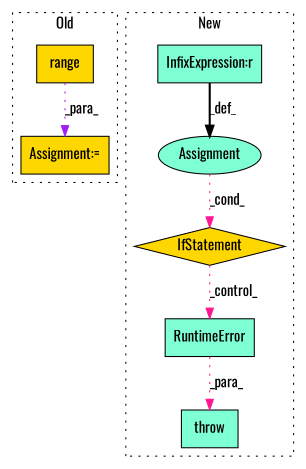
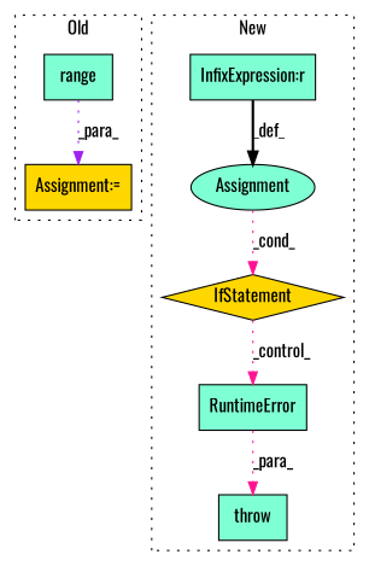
  digraph {
    fontname=Oswald
    node [a=32 fillcolor=aquamarine fontname=Oswald shape=box style=filled]
    edge [color=deeppink fontname=Oswald style=dotted]
-   n1 [fillcolor=gold l="6,1" label=range s="4109,4151"]
+   n1 [l="6,1" label=range s="4109,4151"]
    n2 [a=7 fillcolor=gold l=59 label="Assignment:=" s=4102]
    n3 [l="13,1" label=RuntimeError s="4234,4411"]
    n4 [a=42 label=Assignment shape=ellipse]
    n5 [a=53 l=6 label=throw s=4228]
    n6 [a=27 l=4 label="InfixExpression:r" s=4195]
    n7 [a=25 fillcolor=gold l="4,2" label=IfStatement s="4181,4216" shape=diamond]
    subgraph cluster_1 {
      label=Old
      style=dotted
      n1
      n2
    }
    subgraph cluster_2 {
      label=New
      style=dotted
      n3
      n4
      n5
      n6
      n7
    }
    n1 -> n2 [color=purple label=_para_]
    n3 -> n5 [label=_para_]
    n4 -> n7 [label=_cond_]
    n6 -> n4 [color=black label=_def_ style=bold]
    n7 -> n3 [label=_control_]
  }
